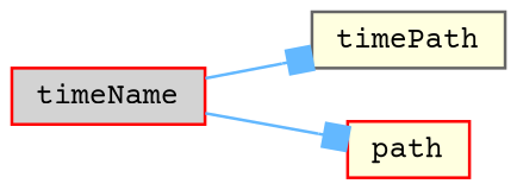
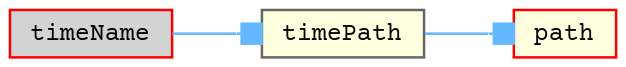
  digraph {
    fontname="Courier Prime"
    rankdir=LR
    node [color=red fillcolor=lightyellow fontname="Courier Prime" fontsize=10 shape=box style=filled]
    edge [arrowhead=box color=steelblue1 fontname="Courier Prime" fontsize=10 labelfontname=Helvetica labelfontsize=10 style=solid]
    n1 [color=gray40 fontcolor=black height=0.2 label=timePath width=0.4]
    n2 [height=0.2 label=path width=0.4]
    n3 [fillcolor=lightgrey height=0.2 label=timeName width=0.4]
-   n3 -> n2
+   n1 -> n2
    n3 -> n1
  }
